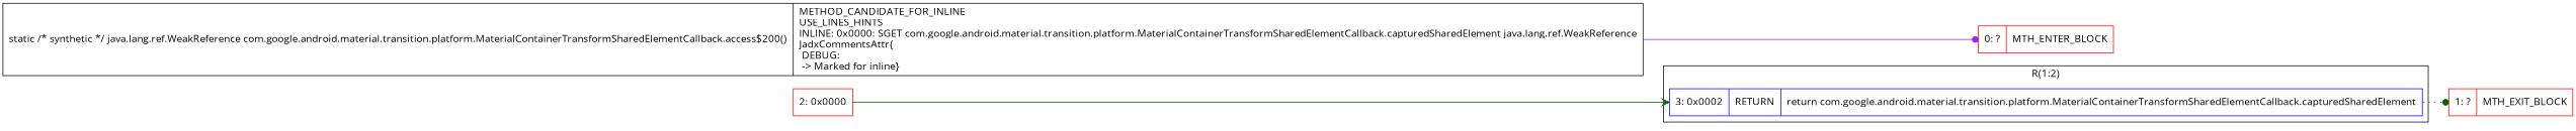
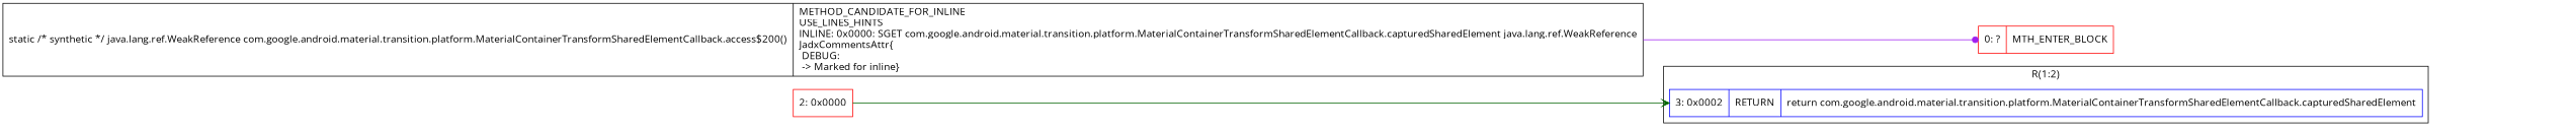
  digraph {
    fontname="Open Sans"
    rankdir=LR
    node [color=red fontname="Open Sans" shape=record]
    edge [arrowhead=dot color=darkgreen fontname="Open Sans" style=solid]
    n1 [color=blue label="{3\:\ 0x0002|RETURN\l|return com.google.android.material.transition.platform.MaterialContainerTransformSharedElementCallback.capturedSharedElement\l}"]
-   n2 [label="{1\:\ ?|MTH_EXIT_BLOCK\l}"]
    n3 [label="{0\:\ ?|MTH_ENTER_BLOCK\l}"]
    n4 [label="{2\:\ 0x0000}"]
    n5 [label="{static \/* synthetic *\/ java.lang.ref.WeakReference com.google.android.material.transition.platform.MaterialContainerTransformSharedElementCallback.access$200()  | METHOD_CANDIDATE_FOR_INLINE\lUSE_LINES_HINTS\lINLINE: 0x0000: SGET   com.google.android.material.transition.platform.MaterialContainerTransformSharedElementCallback.capturedSharedElement java.lang.ref.WeakReference\lJadxCommentsAttr\{\l DEBUG: \l \-\> Marked for inline\}\l}" color=""]
    subgraph cluster_1 {
      label="R(1:2)"
      n1
    }
-   n1 -> n2 [style=dotted]
    n4 -> n1 [arrowhead=vee]
    n5 -> n3 [color=purple]
  }
